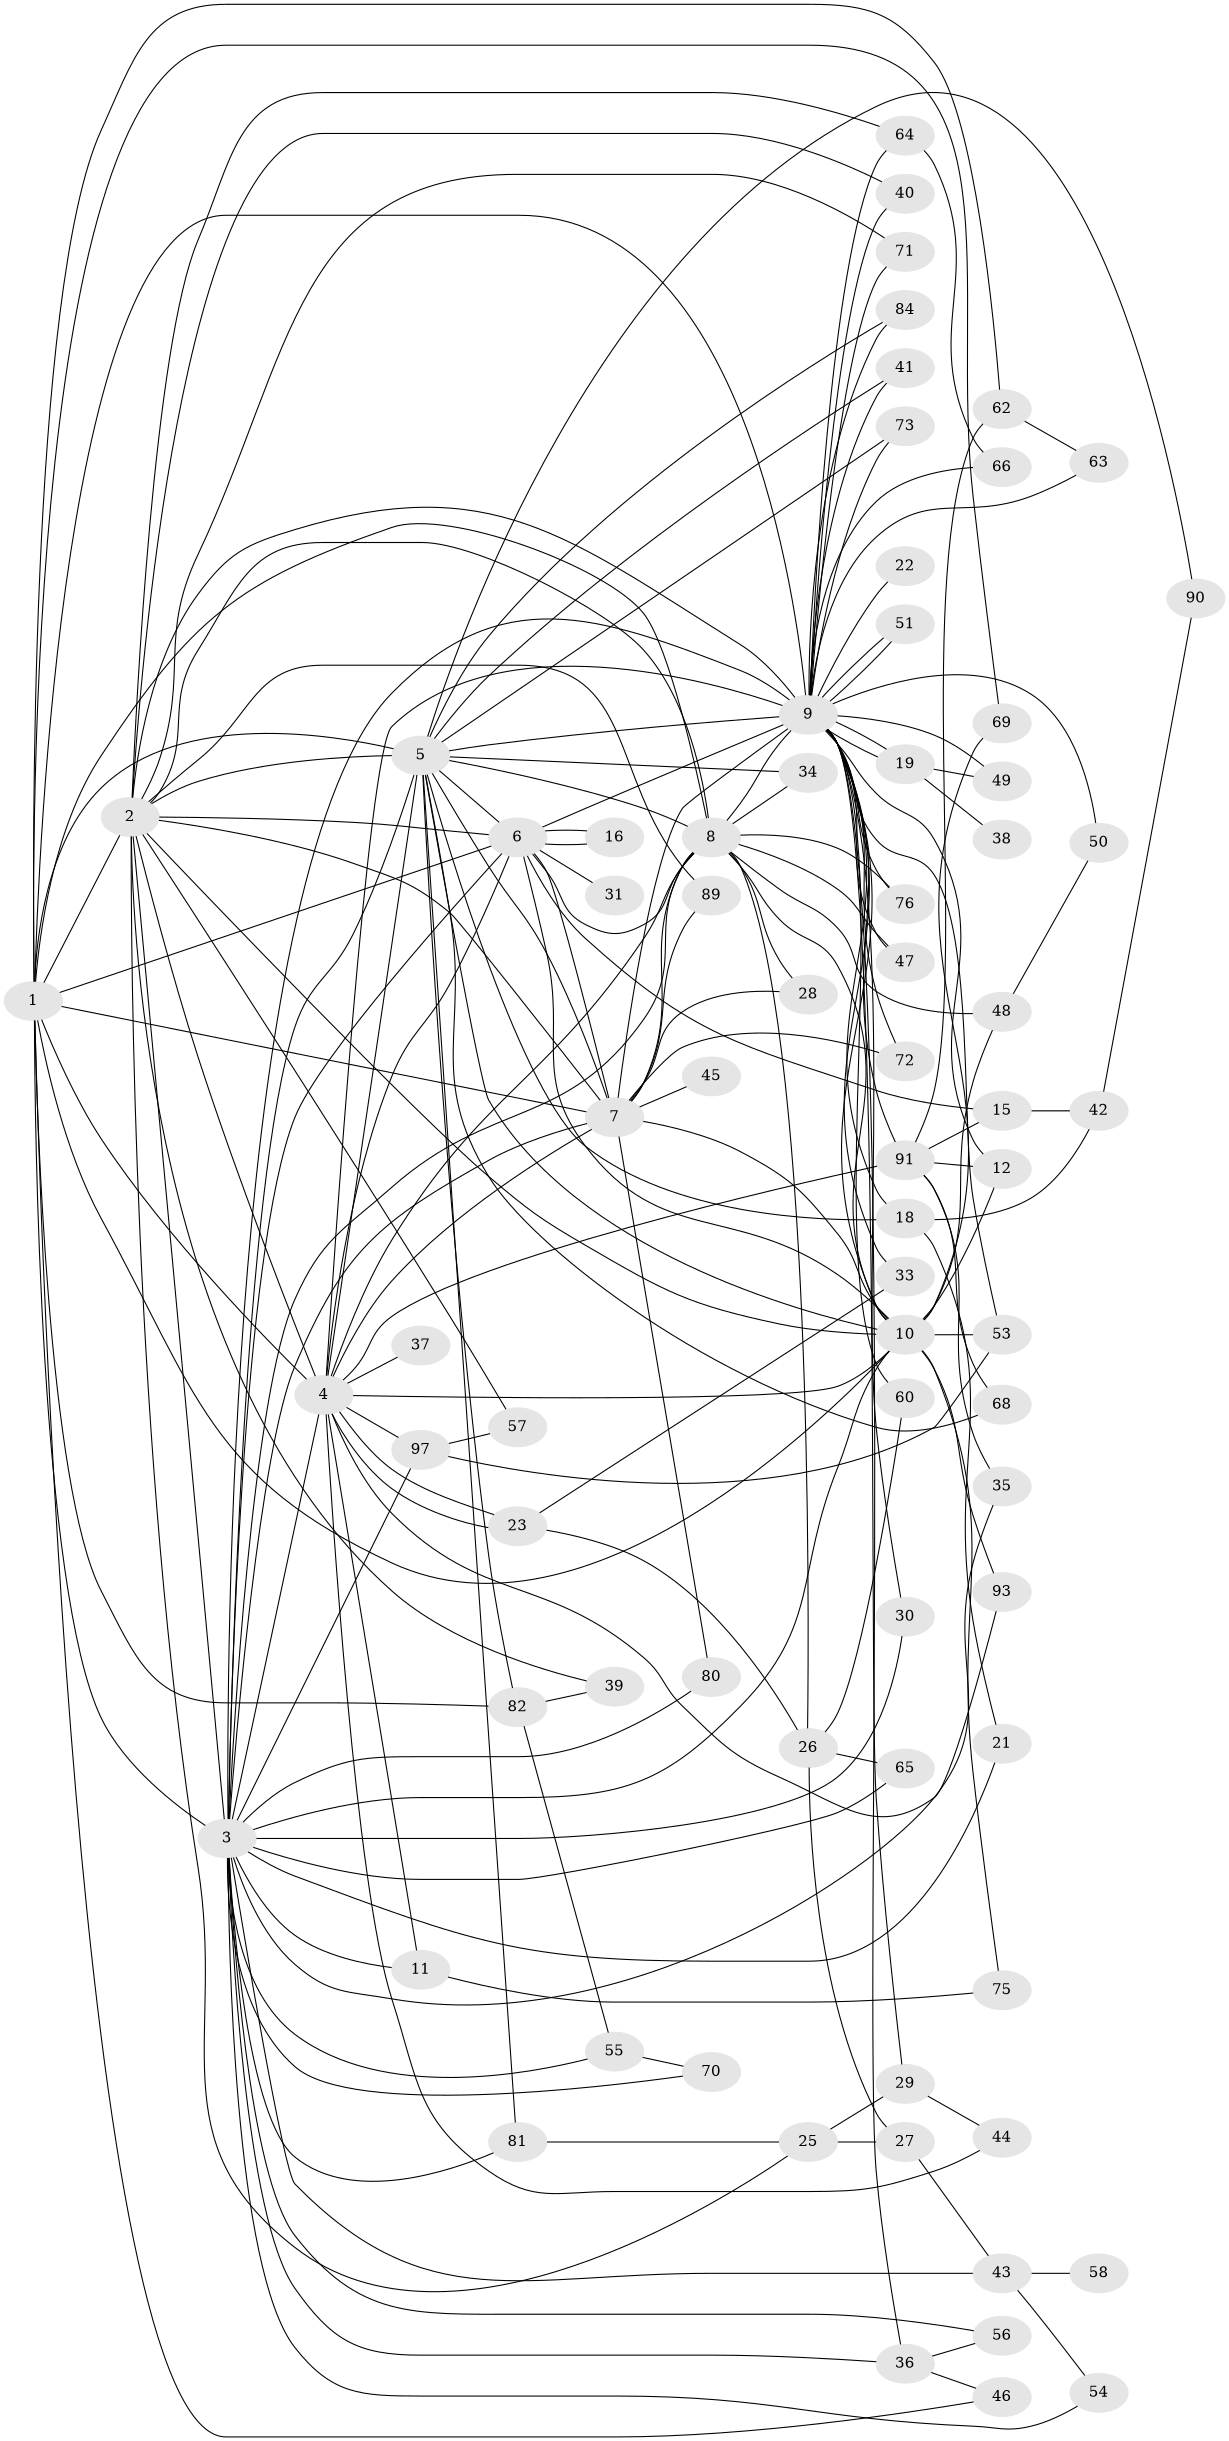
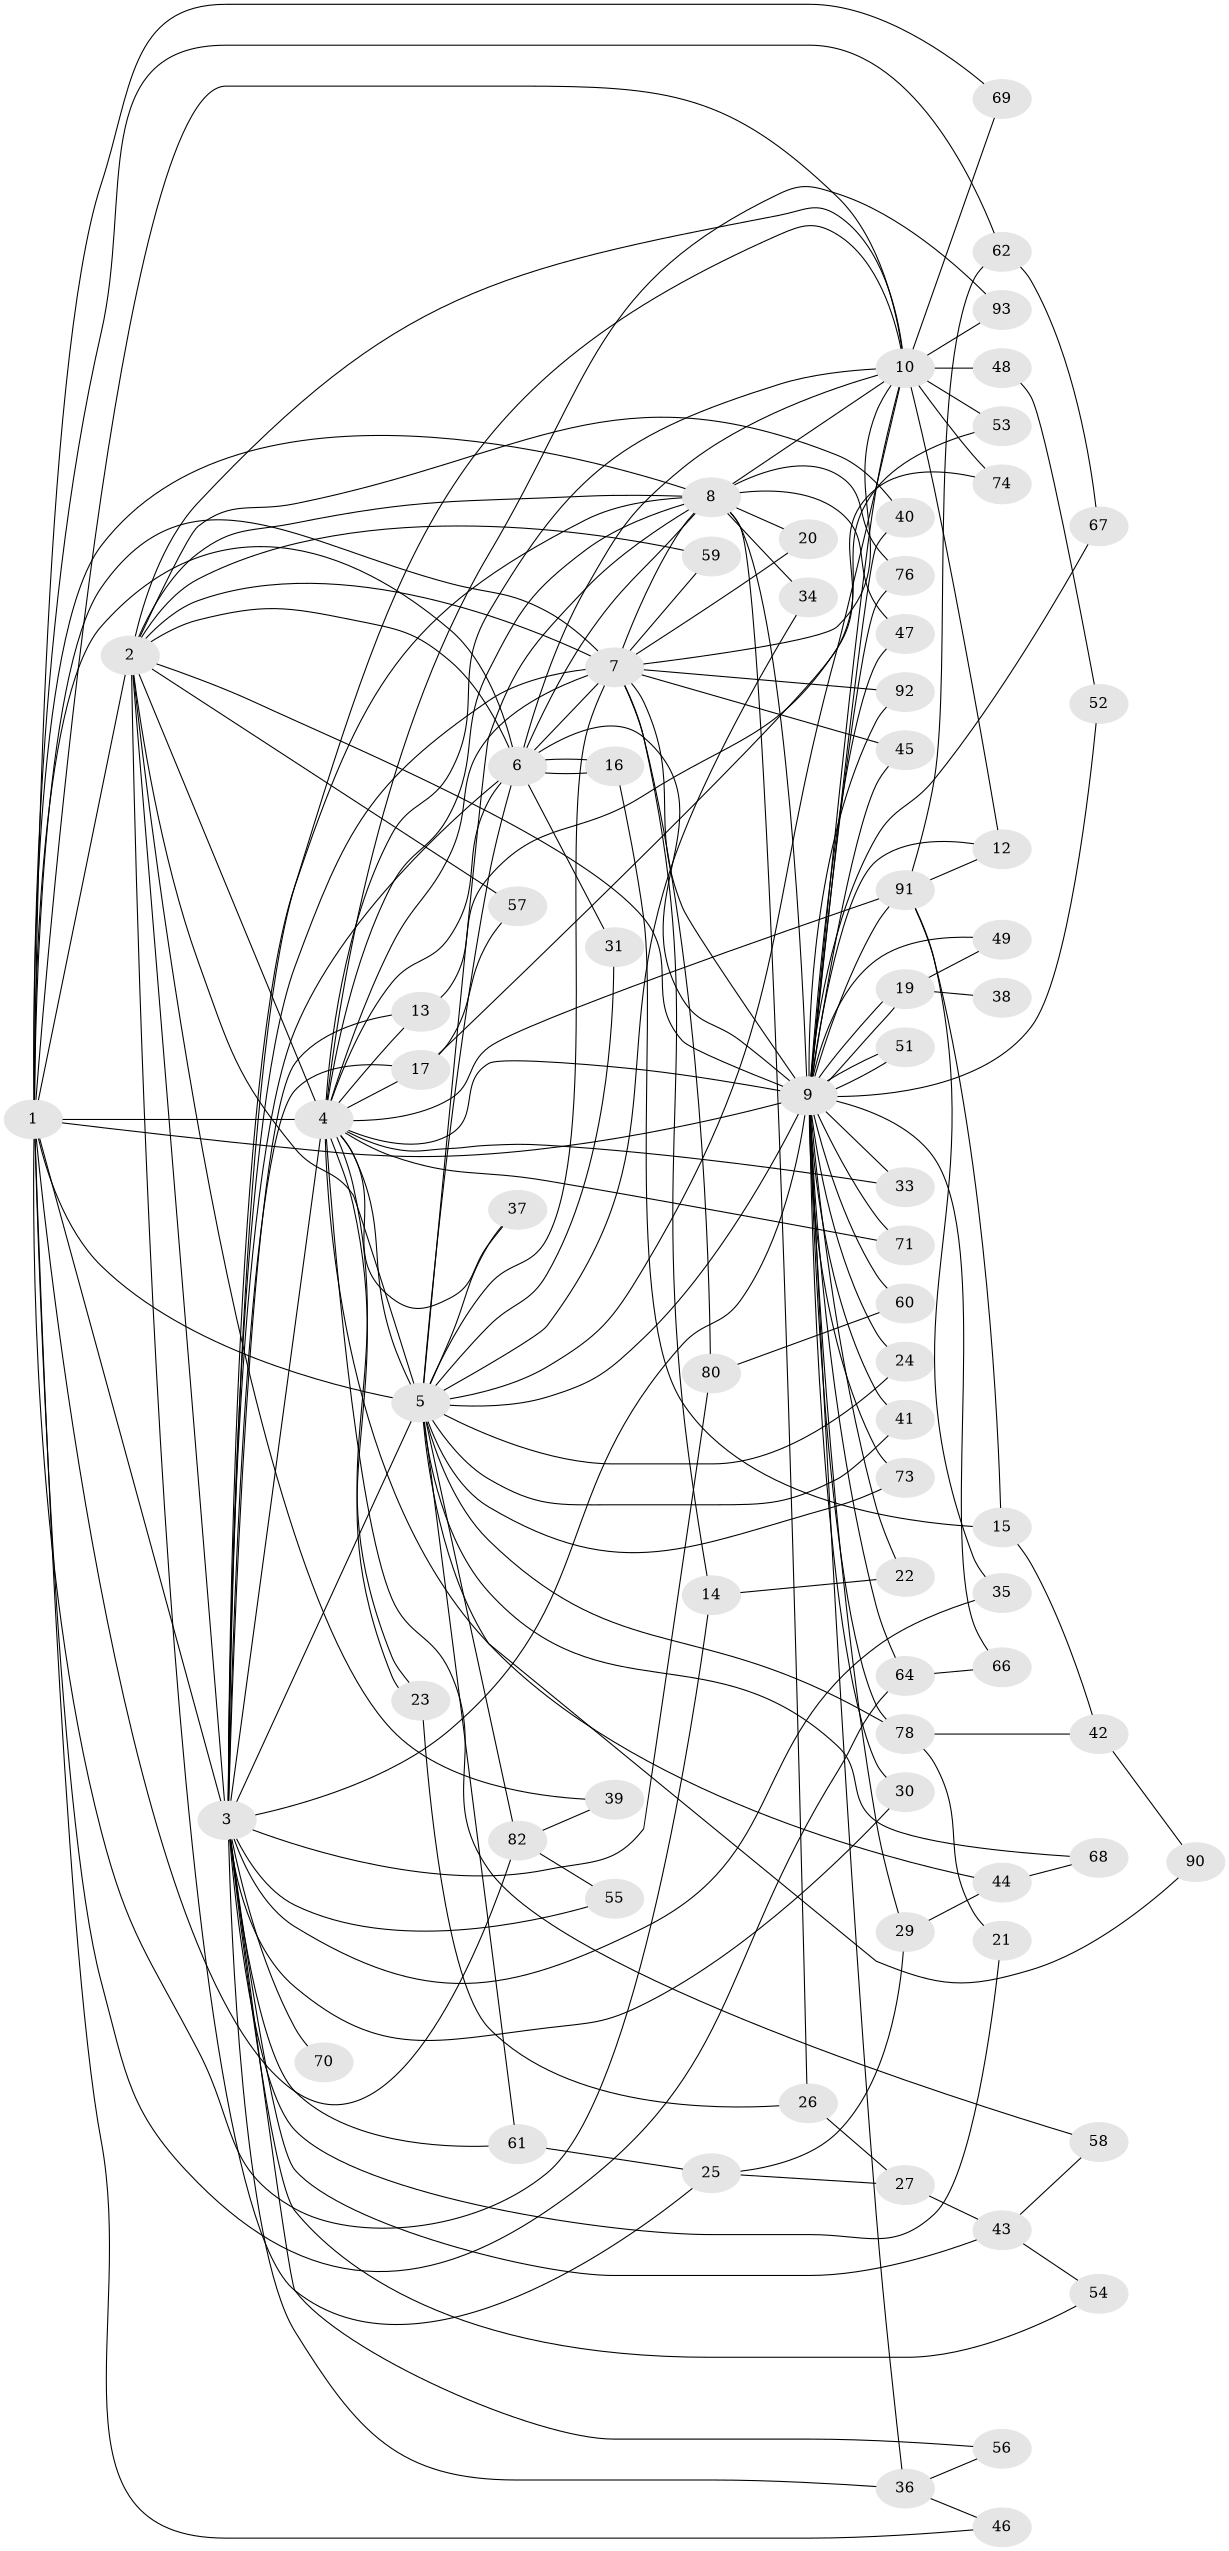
  graph {
    rankdir=LR
    node [color=gray90 style=filled]
    1
    2
    3
    4
    5
    6
    7
    8
    9
    10
+   14
    n12 [label=82]
    46
    62
    64
    69
    25
    39
    40
    57
-   59 [label=89]
-   13 [label=11]
-   17 [label=97]
+   59
+   13
+   17
    n24 [label=80]
    21
    30
    35
    36
    43
    54
    55
    56
-   61 [label=81]
-   65
+   61
    70
    n36 [label=91]
    23
    37
    44
    58
    n41 [label=93]
    71
-   18
-   24 [label=84]
+   18 [label=78]
+   24
    31
    34
    41
    n48 [label=90]
    68
    73
    15
    16
-   28
+   28 [label=20]
    45
-   72
+   72 [label=92]
    26
    47
    48
    76
    19
    22
    29
    33
    49
    51
-   52 [label=50]
+   52
    60
    66
-   67 [label=63]
+   67
    12
    53
-   75
+   75 [label=74]
    27
    42
    38
    1 -- 2
    1 -- 3
    1 -- 4
    1 -- 5
    1 -- 6
    1 -- 7
    1 -- 8
    1 -- 9
    1 -- 10
+   1 -- 14
    1 -- n12
    1 -- 46
    1 -- 62
-   2 -- 64
+   1 -- 64
    1 -- 69
    2 -- 3
    2 -- 4
    2 -- 5
    2 -- 6
    2 -- 7
    2 -- 8
    2 -- 9
    2 -- 10
    2 -- 25
    2 -- 39
    2 -- 40
    2 -- 57
    2 -- 59
    3 -- 4
    3 -- 5
    3 -- 6
    3 -- 7
    3 -- 8
    3 -- 9
    3 -- 10
    3 -- 13
    3 -- 17
    3 -- n24
    3 -- 21
    3 -- 30
    3 -- 35
    3 -- 36
    3 -- 43
    3 -- 54
    3 -- 55
    3 -- 56
    3 -- 61
-   3 -- 65
    3 -- 70
    4 -- 5
    4 -- 6
    4 -- 7
    4 -- 8
    4 -- 9
    4 -- 10
    4 -- 13
    4 -- 17
    4 -- n36
    4 -- 23
    4 -- 23
    4 -- 37
    4 -- 44
+   4 -- 58
    4 -- n41
-   2 -- 71
+   4 -- 71
    5 -- 6
    5 -- 7
    5 -- 8
    5 -- 9
    5 -- 10
    5 -- n12
    5 -- 61
+   5 -- 37
    5 -- 18
    5 -- 24
+   5 -- 31
    5 -- 34
    5 -- 41
    5 -- n48
    5 -- 68
    5 -- 73
    6 -- 7
    6 -- 8
    6 -- 9
    6 -- 10
    6 -- 31
-   6 -- 15
+   16 -- 15
    6 -- 16
    6 -- 16
    7 -- 8
    7 -- 9
    7 -- 10
+   7 -- 14
    7 -- 59
    7 -- n24
    7 -- 28
    7 -- 45
    7 -- 72
    8 -- 9
    8 -- 10
    8 -- 34
    8 -- 28
    8 -- 26
    8 -- 47
-   8 -- 48
    8 -- 76
    9 -- 10
    9 -- 64
    9 -- 40
    9 -- 30
    9 -- 36
    9 -- n36
    9 -- 71
    9 -- 18
    9 -- 24
    9 -- 41
    9 -- 73
-   9 -- 53
+   9 -- 45
    9 -- 72
    9 -- 47
    9 -- 76
    9 -- 19
    9 -- 19
    9 -- 22
    9 -- 29
    9 -- 33
    9 -- 49
    9 -- 51
    9 -- 51
    9 -- 52
    9 -- 60
    9 -- 66
    9 -- 67
    9 -- 12
    10 -- 69
    10 -- n41
    10 -- 48
    10 -- 12
    10 -- 53
    10 -- 75
+   14 -- 22
    n12 -- 39
    n12 -- 55
    62 -- 67
    64 -- 66
    25 -- 29
    25 -- 27
    13 -- 75
    17 -- 57
    17 -- 53
-   26 -- 60
+   n24 -- 60
    36 -- 46
    36 -- 56
    43 -- 54
    43 -- 58
-   55 -- 70
    61 -- 25
    n36 -- 62
    n36 -- 35
-   n36 -- 68
+   44 -- 68
    n36 -- 15
    n36 -- 12
    23 -- 26
-   23 -- 33
+   4 -- 33
    18 -- 21
    18 -- 42
    15 -- 42
-   26 -- 65
    26 -- 27
    48 -- 52
    19 -- 49
    19 -- 38
    29 -- 44
    27 -- 43
    42 -- n48
  }
